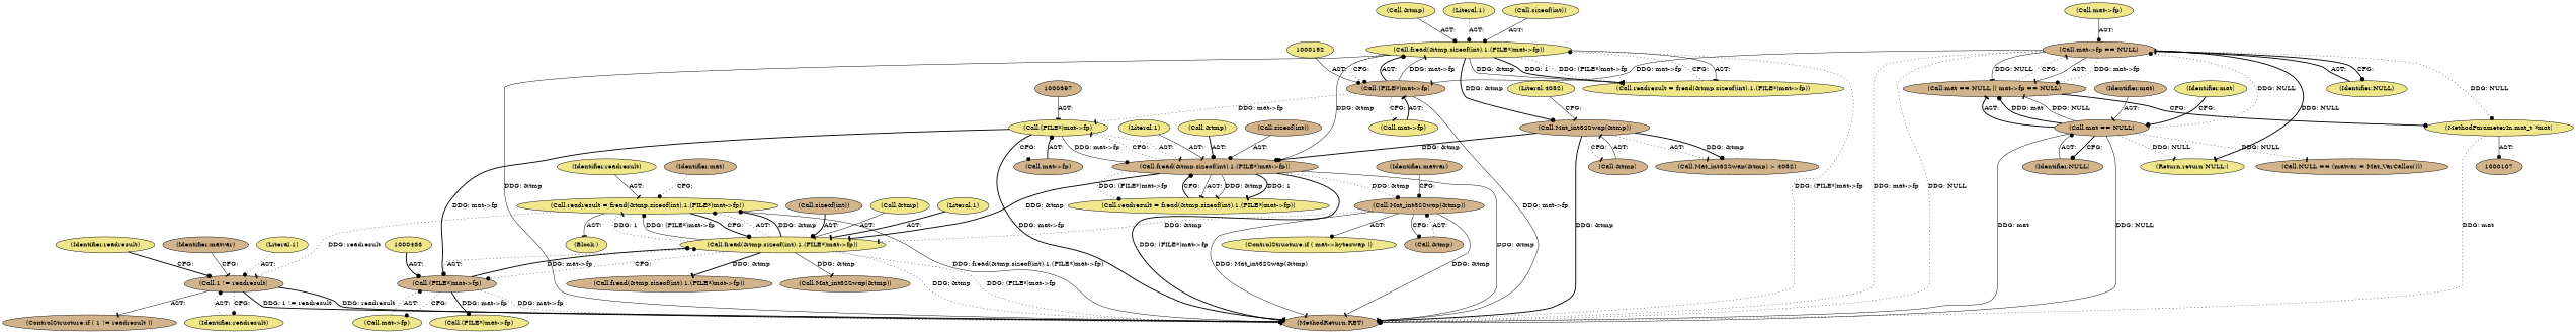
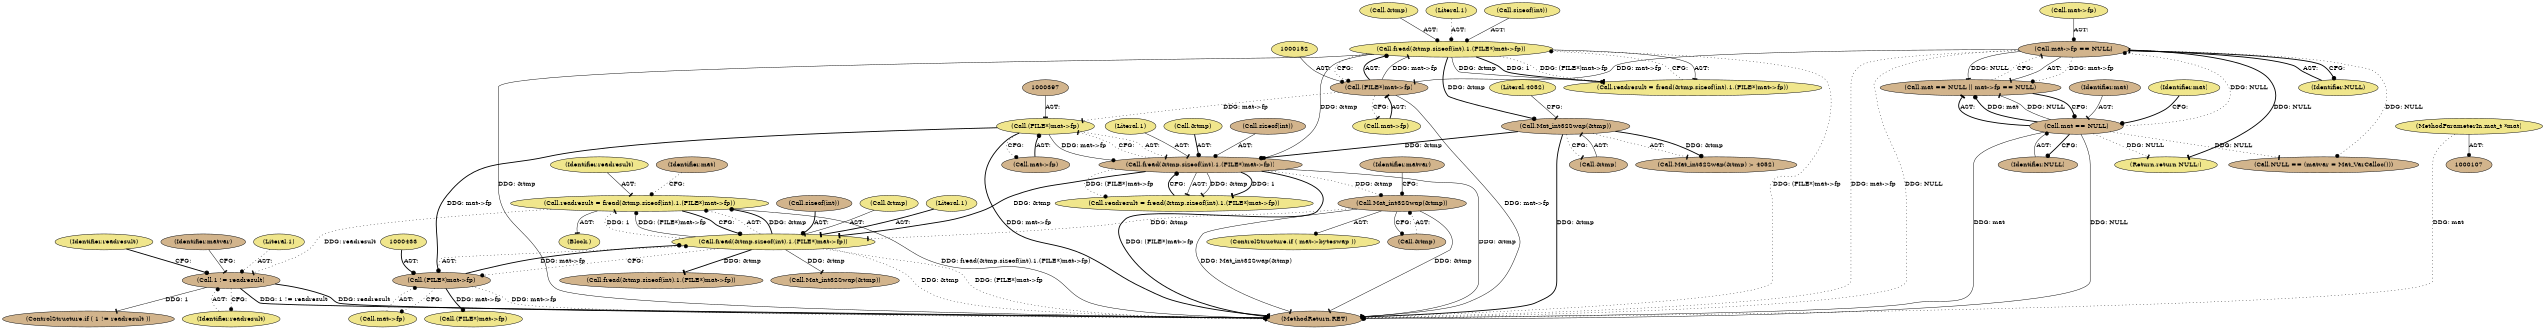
  digraph {
    node [fillcolor=khaki style=filled]
    edge [arrowhead=dot style=solid]
    n1 [fillcolor=tan label="(Call,1 != readresult)"]
    n2 [label="(Identifier,readresult)"]
    n3 [fillcolor=tan label="(ControlStructure,if ( 1 != readresult ))"]
    n4 [fillcolor=tan label="(MethodReturn,RET)"]
    n5 [label="(Call,readresult = fread(&tmp,sizeof(int),1,(FILE*)mat->fp))"]
    n6 [label="(Call,fread(&tmp,sizeof(int),1,(FILE*)mat->fp))"]
    n7 [label="(Block,)"]
    n8 [fillcolor=tan label="(Call,(FILE*)mat->fp)"]
    n9 [fillcolor=tan label="(Call,fread(&tmp,sizeof(int),1,(FILE*)mat->fp))"]
    n10 [fillcolor=tan label="(Call,Mat_int32Swap(&tmp))"]
    n11 [label="(Call,(FILE*)mat->fp)"]
    n12 [label="(Call,mat->fp)"]
    n13 [fillcolor=tan label="(Call,Mat_int32Swap(&tmp))"]
    n14 [label="(ControlStructure,if ( mat->byteswap ))"]
    n15 [fillcolor=tan label="(Call,&tmp)"]
    n16 [fillcolor=tan label="(Call,fread(&tmp,sizeof(int),1,(FILE*)mat->fp))"]
    n17 [label="(Call,(FILE*)mat->fp)"]
    n18 [label="(Call,readresult = fread(&tmp,sizeof(int),1,(FILE*)mat->fp))"]
    n19 [fillcolor=tan label="(Call,mat->fp)"]
    n20 [fillcolor=tan label="(Call,Mat_int32Swap(&tmp))"]
    n21 [fillcolor=tan label="(Call,&tmp)"]
    n22 [fillcolor=tan label="(Call,Mat_int32Swap(&tmp) > 4052)"]
    n23 [label="(Call,fread(&tmp,sizeof(int),1,(FILE*)mat->fp))"]
    n24 [fillcolor=tan label="(Call,(FILE*)mat->fp)"]
    n25 [label="(Call,readresult = fread(&tmp,sizeof(int),1,(FILE*)mat->fp))"]
    n26 [label="(Call,mat->fp)"]
    n27 [fillcolor=tan label="(Call,mat->fp == NULL)"]
    n28 [label="(Identifier,NULL)"]
    n29 [label="(Return,return NULL;)"]
    n30 [fillcolor=tan label="(Call,mat == NULL || mat->fp == NULL)"]
    n31 [fillcolor=tan label="(Call,NULL == (matvar = Mat_VarCalloc()))"]
    n32 [fillcolor=tan label="(Call,mat == NULL)"]
    n33 [fillcolor=tan label="(Identifier,NULL)"]
    n34 [label="(MethodParameterIn,mat_t *mat)"]
    1000107 [fillcolor=tan]
    n36 [label="(Identifier,readresult)"]
    n37 [fillcolor=tan label="(Identifier,matvar)"]
    n38 [fillcolor=tan label="(Call,sizeof(int))"]
    n39 [label="(Call,sizeof(int))"]
    n40 [fillcolor=tan label="(Identifier,mat)"]
    n41 [label="(Call,&tmp)"]
    n42 [label="(Literal,1)"]
    n43 [label="(Literal,1)"]
    n44 [label="(Call,&tmp)"]
    n45 [label="(Literal,1)"]
    n46 [label="(Identifier,readresult)"]
    n47 [label="(Call,&tmp)"]
    n48 [fillcolor=tan label="(Call,sizeof(int))"]
    n49 [label="(Call,mat->fp)"]
    n50 [label="(Literal,1)"]
    n51 [fillcolor=tan label="(Identifier,mat)"]
    n52 [label="(Identifier,mat)"]
    n53 [label="(Literal,4052)"]
    n54 [fillcolor=tan label="(Identifier,matvar)"]
    1000152
    1000397 [fillcolor=tan]
    1000433
    n1 -> n2 [label="CFG: " style=dotted]
-   n1 -> n3 [arrowhead=tee label="AST: "]
+   n1 -> n3 [arrowhead=tee label="DDG: 1"]
    n1 -> n4 [arrowhead=tee label="DDG: 1 != readresult" style=bold]
    n1 -> n4 [arrowhead=tee label="DDG: readresult" style=bold]
    n2 -> n1 [label="AST: " style=dotted]
    n5 -> n1 [arrowhead=tee label="DDG: readresult" style=dotted]
    n5 -> n4 [arrowhead=tee label="DDG: fread(&tmp,sizeof(int),1,(FILE*)mat->fp)"]
    n5 -> n6 [label="CFG: " style=bold]
    n5 -> n7 [arrowhead=tee label="AST: "]
    n6 -> n4 [label="DDG: &tmp" style=dotted]
    n6 -> n4 [arrowhead=tee label="DDG: (FILE*)mat->fp" style=dotted]
    n6 -> n5 [label="AST: " style=dotted]
    n6 -> n5 [label="DDG: &tmp" style=bold]
    n6 -> n5 [arrowhead=tee label="DDG: 1" style=dotted]
    n6 -> n5 [label="DDG: (FILE*)mat->fp"]
    n6 -> n8 [label="CFG: " style=dotted]
    n6 -> n9 [arrowhead=tee label="DDG: &tmp" style=bold]
    n6 -> n10 [arrowhead=tee label="DDG: &tmp"]
    n8 -> n4 [label="DDG: mat->fp" style=dotted]
    n8 -> n6 [label="AST: " style=dotted]
    n8 -> n6 [label="DDG: mat->fp" style=bold]
    n8 -> n11 [label="DDG: mat->fp" style=bold]
    n8 -> n12 [label="CFG: " style=dotted]
    n12 -> n8 [label="AST: " style=dotted]
    n13 -> n4 [arrowhead=tee label="DDG: Mat_int32Swap(&tmp)"]
    n13 -> n4 [arrowhead=tee label="DDG: &tmp"]
    n13 -> n6 [arrowhead=tee label="DDG: &tmp" style=dotted]
    n13 -> n14 [label="AST: "]
    n13 -> n15 [label="CFG: "]
    n15 -> n13 [label="AST: " style=dotted]
    n16 -> n4 [arrowhead=tee label="DDG: (FILE*)mat->fp" style=bold]
    n16 -> n4 [arrowhead=tee label="DDG: &tmp"]
    n16 -> n6 [arrowhead=tee label="DDG: &tmp" style=bold]
    n16 -> n13 [label="DDG: &tmp" style=dotted]
    n16 -> n17 [arrowhead=tee label="CFG: " style=dotted]
    n16 -> n18 [arrowhead=tee label="AST: "]
    n16 -> n18 [arrowhead=tee label="DDG: &tmp"]
    n16 -> n18 [arrowhead=tee label="DDG: 1" style=bold]
    n16 -> n18 [label="DDG: (FILE*)mat->fp" style=dotted]
    n17 -> n4 [arrowhead=tee label="DDG: mat->fp" style=bold]
    n17 -> n8 [label="DDG: mat->fp" style=bold]
    n17 -> n16 [arrowhead=tee label="AST: " style=dotted]
    n17 -> n16 [label="DDG: mat->fp"]
    n17 -> n19 [label="CFG: " style=dotted]
    n18 -> n16 [label="CFG: " style=bold]
    n19 -> n17 [label="AST: " style=bold]
    n20 -> n4 [label="DDG: &tmp" style=bold]
    n20 -> n16 [label="DDG: &tmp" style=bold]
    n20 -> n21 [arrowhead=tee label="CFG: " style=dotted]
    n20 -> n22 [arrowhead=tee label="AST: " style=dotted]
    n20 -> n22 [label="DDG: &tmp" style=bold]
    n21 -> n20 [arrowhead=tee label="AST: "]
    n23 -> n4 [arrowhead=tee label="DDG: (FILE*)mat->fp" style=dotted]
    n23 -> n4 [arrowhead=tee label="DDG: &tmp"]
    n23 -> n16 [label="DDG: &tmp"]
    n23 -> n20 [label="DDG: &tmp" style=bold]
    n23 -> n24 [label="CFG: " style=dotted]
    n23 -> n25 [arrowhead=tee label="AST: "]
    n23 -> n25 [label="DDG: &tmp"]
    n23 -> n25 [arrowhead=tee label="DDG: 1" style=bold]
    n23 -> n25 [arrowhead=tee label="DDG: (FILE*)mat->fp" style=dotted]
    n24 -> n4 [arrowhead=tee label="DDG: mat->fp"]
    n24 -> n17 [arrowhead=tee label="DDG: mat->fp" style=dotted]
    n24 -> n23 [label="AST: " style=bold]
    n24 -> n23 [arrowhead=tee label="DDG: mat->fp"]
    n24 -> n26 [arrowhead=tee label="CFG: " style=dotted]
    n25 -> n23 [label="CFG: " style=dotted]
    n26 -> n24 [arrowhead=tee label="AST: " style=bold]
    n27 -> n4 [arrowhead=tee label="DDG: mat->fp" style=dotted]
    n27 -> n4 [arrowhead=tee label="DDG: NULL" style=dotted]
    n27 -> n24 [arrowhead=tee label="DDG: mat->fp"]
    n27 -> n28 [label="CFG: " style=bold]
    n27 -> n29 [arrowhead=tee label="DDG: NULL" style=bold]
    n27 -> n30 [arrowhead=tee label="AST: "]
    n27 -> n30 [label="DDG: mat->fp" style=dotted]
    n27 -> n30 [arrowhead=tee label="DDG: NULL"]
-   n27 -> n34 [label="DDG: NULL" style=dotted]
+   n27 -> n31 [label="DDG: NULL" style=dotted]
    n28 -> n27 [arrowhead=tee label="AST: " style=bold]
    n30 -> n27 [arrowhead=tee label="CFG: " style=dotted]
-   n30 -> n34 [label="CFG: " style=bold]
+   n30 -> n32 [label="CFG: " style=bold]
    n32 -> n4 [label="DDG: NULL"]
    n32 -> n4 [label="DDG: mat"]
    n32 -> n27 [label="DDG: NULL" style=dotted]
    n32 -> n29 [arrowhead=tee label="DDG: NULL" style=dotted]
    n32 -> n30 [arrowhead=tee label="AST: " style=bold]
    n32 -> n30 [label="DDG: mat" style=bold]
    n32 -> n30 [arrowhead=tee label="DDG: NULL"]
    n32 -> n31 [arrowhead=tee label="DDG: NULL" style=dotted]
    n32 -> n33 [label="CFG: " style=bold]
    n33 -> n32 [label="AST: "]
    n34 -> n4 [arrowhead=tee label="DDG: mat" style=dotted]
    n34 -> 1000107 [label="AST: "]
    n36 -> n1 [label="CFG: " style=bold]
    n37 -> n1 [arrowhead=tee label="CFG: "]
    n38 -> n6 [label="AST: " style=bold]
    n39 -> n23 [label="AST: "]
    n40 -> n5 [label="CFG: " style=dotted]
    n41 -> n23 [label="AST: "]
    n42 -> n23 [label="AST: " style=dotted]
    n43 -> n16 [arrowhead=tee label="AST: "]
    n44 -> n16 [label="AST: " style=bold]
    n45 -> n1 [label="AST: " style=dotted]
    n46 -> n5 [arrowhead=tee label="AST: "]
    n47 -> n6 [arrowhead=tee label="AST: "]
    n48 -> n16 [label="AST: "]
    n49 -> n27 [label="AST: "]
    n50 -> n6 [arrowhead=tee label="AST: " style=bold]
    n51 -> n32 [arrowhead=tee label="AST: "]
    n52 -> n32 [label="CFG: " style=bold]
    n53 -> n20 [arrowhead=tee label="CFG: "]
    n54 -> n13 [label="CFG: "]
    1000152 -> n24 [label="AST: "]
    1000397 -> n17 [arrowhead=tee label="AST: "]
    1000433 -> n8 [label="AST: " style=bold]
  }
